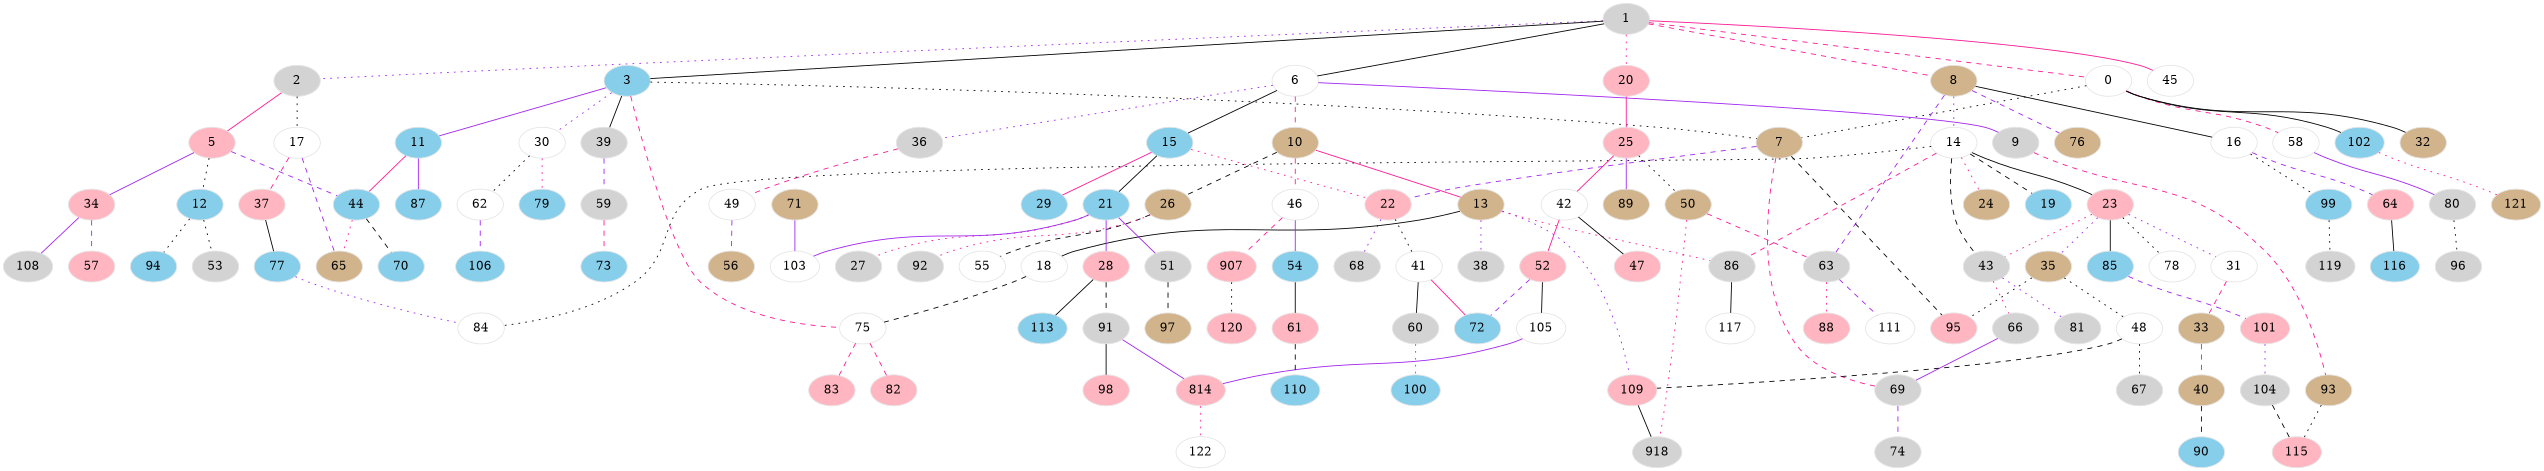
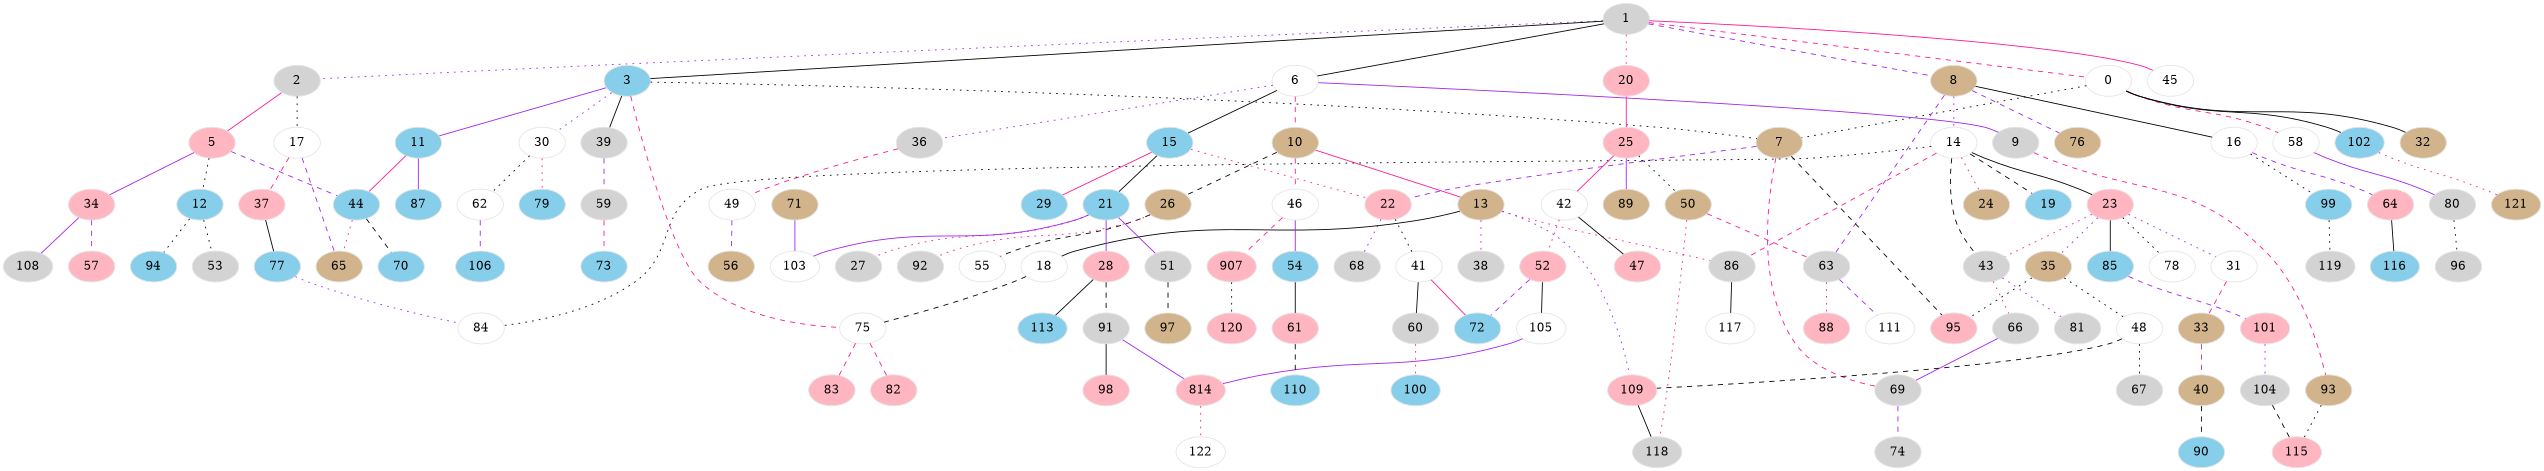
  graph {
    node [color=gray90 fillcolor=lightgrey style=filled]
    edge [color=black style=dotted]
    1
    2
    3 [fillcolor=skyblue]
    n4 [fillcolor=white label=0]
    6 [fillcolor=white]
    8 [fillcolor=tan]
    20 [fillcolor=lightpink]
    45 [fillcolor=white]
    5 [fillcolor=lightpink]
    17 [fillcolor=white]
    7 [fillcolor=tan]
    11 [fillcolor=skyblue]
    30 [fillcolor=white]
    39
    75 [fillcolor=white]
    32 [fillcolor=tan]
    58 [fillcolor=white]
    102 [fillcolor=skyblue]
    9
    10 [fillcolor=tan]
    15 [fillcolor=skyblue]
    36
    14 [fillcolor=white]
    16 [fillcolor=white]
    63
    76 [fillcolor=tan]
    25 [fillcolor=lightpink]
    12 [fillcolor=skyblue]
    34 [fillcolor=lightpink]
    44 [fillcolor=skyblue]
    37 [fillcolor=lightpink]
    65 [fillcolor=tan]
    22 [fillcolor=lightpink]
    69
    95 [fillcolor=lightpink]
    87 [fillcolor=skyblue]
    62 [fillcolor=white]
    79 [fillcolor=skyblue]
    59
    82 [fillcolor=lightpink]
    83 [fillcolor=lightpink]
    80
    121 [fillcolor=tan]
    53
    94 [fillcolor=skyblue]
    57 [fillcolor=lightpink]
    108
    70 [fillcolor=skyblue]
    93 [fillcolor=tan]
    13 [fillcolor=tan]
    26 [fillcolor=tan]
    46 [fillcolor=white]
    21 [fillcolor=skyblue]
    29 [fillcolor=skyblue]
    49 [fillcolor=white]
    41 [fillcolor=white]
    68
    74
    86
    19 [fillcolor=skyblue]
    23 [fillcolor=lightpink]
    24 [fillcolor=tan]
    43
    84 [fillcolor=white]
    64 [fillcolor=lightpink]
    99 [fillcolor=skyblue]
    88 [fillcolor=lightpink]
    111 [fillcolor=white]
    115 [fillcolor=lightpink]
    18 [fillcolor=white]
    38
    109 [fillcolor=lightpink]
    55 [fillcolor=white]
    92
    54 [fillcolor=skyblue]
    n76 [fillcolor=lightpink label=907]
    117 [fillcolor=white]
-   118 [label=918]
+   118
    31 [fillcolor=white]
    35 [fillcolor=tan]
    78 [fillcolor=white]
    85 [fillcolor=skyblue]
    66
    81
    27
    28 [fillcolor=lightpink]
    51
    103 [fillcolor=white]
    116 [fillcolor=skyblue]
    119
    77 [fillcolor=skyblue]
    42 [fillcolor=white]
    50 [fillcolor=tan]
    89 [fillcolor=tan]
    91
    113 [fillcolor=skyblue]
    97 [fillcolor=tan]
    60
    72 [fillcolor=skyblue]
    33 [fillcolor=tan]
    48 [fillcolor=white]
    101 [fillcolor=lightpink]
    47 [fillcolor=lightpink]
    52 [fillcolor=lightpink]
    98 [fillcolor=lightpink]
    n106 [fillcolor=lightpink label=814]
    106 [fillcolor=skyblue]
    40 [fillcolor=tan]
    90 [fillcolor=skyblue]
    67
    56 [fillcolor=tan]
    73 [fillcolor=skyblue]
    100 [fillcolor=skyblue]
    105 [fillcolor=white]
    61 [fillcolor=lightpink]
    120 [fillcolor=lightpink]
    110 [fillcolor=skyblue]
    96
    71 [fillcolor=tan]
    104
    122 [fillcolor=white]
    1 -- 2 [color=purple]
    1 -- 3 [style=solid]
    1 -- n4 [color=deeppink style=dashed]
    1 -- 6 [style=solid]
-   1 -- 8 [color=deeppink style=dashed]
+   1 -- 8 [color=purple style=dashed]
    1 -- 20 [color=deeppink]
    1 -- 45 [color=deeppink style=solid]
    2 -- 5 [color=deeppink style=solid]
    2 -- 17
    3 -- 7
    3 -- 11 [color=purple style=solid]
    3 -- 30 [color=purple]
    3 -- 39 [style=solid]
    3 -- 75 [color=deeppink style=dashed]
    n4 -- 7
    n4 -- 32 [style=solid]
    n4 -- 58 [color=deeppink style=dashed]
    n4 -- 102 [style=solid]
    6 -- 9 [color=purple style=solid]
    6 -- 10 [color=deeppink style=dashed]
    6 -- 15 [style=solid]
    6 -- 36 [color=purple]
    8 -- 14 [color=purple]
    8 -- 16 [style=solid]
    8 -- 63 [color=purple style=dashed]
    8 -- 76 [color=purple style=dashed]
    20 -- 25 [color=deeppink style=solid]
    5 -- 12
    5 -- 34 [color=purple style=solid]
    5 -- 44 [color=purple style=dashed]
    17 -- 37 [color=deeppink style=dashed]
    17 -- 65 [color=purple style=dashed]
    7 -- 22 [color=purple style=dashed]
    7 -- 69 [color=deeppink style=dashed]
    7 -- 95 [style=dashed]
    11 -- 44 [color=deeppink style=solid]
    11 -- 87 [color=purple style=solid]
    30 -- 62
    30 -- 79 [color=deeppink]
    39 -- 59 [color=purple style=dashed]
    75 -- 82 [color=deeppink style=dashed]
    75 -- 83 [color=deeppink style=dashed]
    58 -- 80 [color=purple style=solid]
    102 -- 121 [color=deeppink]
    9 -- 93 [color=deeppink style=dashed]
    10 -- 13 [color=deeppink style=solid]
    10 -- 26 [style=dashed]
    10 -- 46 [color=deeppink style=dashed]
    15 -- 22 [color=deeppink]
    15 -- 21 [style=solid]
    15 -- 29 [color=deeppink style=solid]
    36 -- 49 [color=deeppink style=dashed]
    14 -- 86 [color=deeppink style=dashed]
    14 -- 19 [style=dashed]
    14 -- 23 [style=solid]
    14 -- 24 [color=deeppink]
    14 -- 43 [style=dashed]
    14 -- 84
    16 -- 64 [color=purple style=dashed]
    16 -- 99
    63 -- 88 [color=deeppink]
    63 -- 111 [color=purple style=dashed]
    25 -- 42 [color=deeppink style=solid]
    25 -- 50
    25 -- 89 [color=purple style=solid]
    12 -- 53
    12 -- 94
    34 -- 57 [color=purple style=dashed]
    34 -- 108 [color=purple style=solid]
    44 -- 65 [color=deeppink]
    44 -- 70 [style=dashed]
    37 -- 77 [style=solid]
    22 -- 41
    22 -- 68 [color=purple]
    69 -- 74 [color=purple style=dashed]
    62 -- 106 [color=purple style=dashed]
    59 -- 73 [color=deeppink style=dashed]
    80 -- 96
    93 -- 115
    13 -- 86 [color=deeppink]
    13 -- 18 [style=solid]
    13 -- 38 [color=purple]
    13 -- 109 [color=purple]
    26 -- 55 [style=dashed]
    26 -- 92 [color=deeppink]
    46 -- 54 [color=purple style=solid]
    46 -- n76 [color=deeppink style=dashed]
    21 -- 27 [color=deeppink]
    21 -- 28 [color=purple style=solid]
    21 -- 51 [color=purple style=solid]
    21 -- 103 [color=purple style=solid]
    49 -- 56 [color=purple style=dashed]
    41 -- 60 [style=solid]
    41 -- 72 [color=deeppink style=solid]
    86 -- 117 [style=solid]
    23 -- 43 [color=deeppink]
    23 -- 31 [color=purple]
    23 -- 35 [color=purple]
    23 -- 78
    23 -- 85 [style=solid]
    43 -- 66 [color=deeppink]
    43 -- 81 [color=purple]
    64 -- 116 [style=solid]
    99 -- 119
    18 -- 75 [style=dashed]
    109 -- 118 [style=solid]
    54 -- 61 [style=solid]
    n76 -- 120
    31 -- 33 [color=deeppink style=dashed]
    35 -- 95
    35 -- 48
    85 -- 101 [color=purple style=dashed]
    66 -- 69 [color=purple style=solid]
    28 -- 91 [style=dashed]
    28 -- 113 [style=solid]
    51 -- 97 [style=dashed]
    77 -- 84 [color=purple]
    42 -- 47 [style=solid]
-   42 -- 52 [color=deeppink style=solid]
+   42 -- 52 [color=deeppink]
    50 -- 63 [color=deeppink style=dashed]
    50 -- 118 [color=deeppink]
    91 -- 98 [style=solid]
    91 -- n106 [color=purple style=solid]
    60 -- 100 [color=deeppink]
    33 -- 40 [color=purple style=dashed]
    48 -- 109 [style=dashed]
    48 -- 67
    101 -- 104 [color=purple]
    52 -- 72 [color=purple style=dashed]
    52 -- 105 [style=solid]
    n106 -- 122 [color=deeppink]
    40 -- 90 [style=dashed]
    105 -- n106 [color=purple style=solid]
    61 -- 110 [style=dashed]
    71 -- 103 [color=purple style=solid]
    104 -- 115 [style=dashed]
  }
